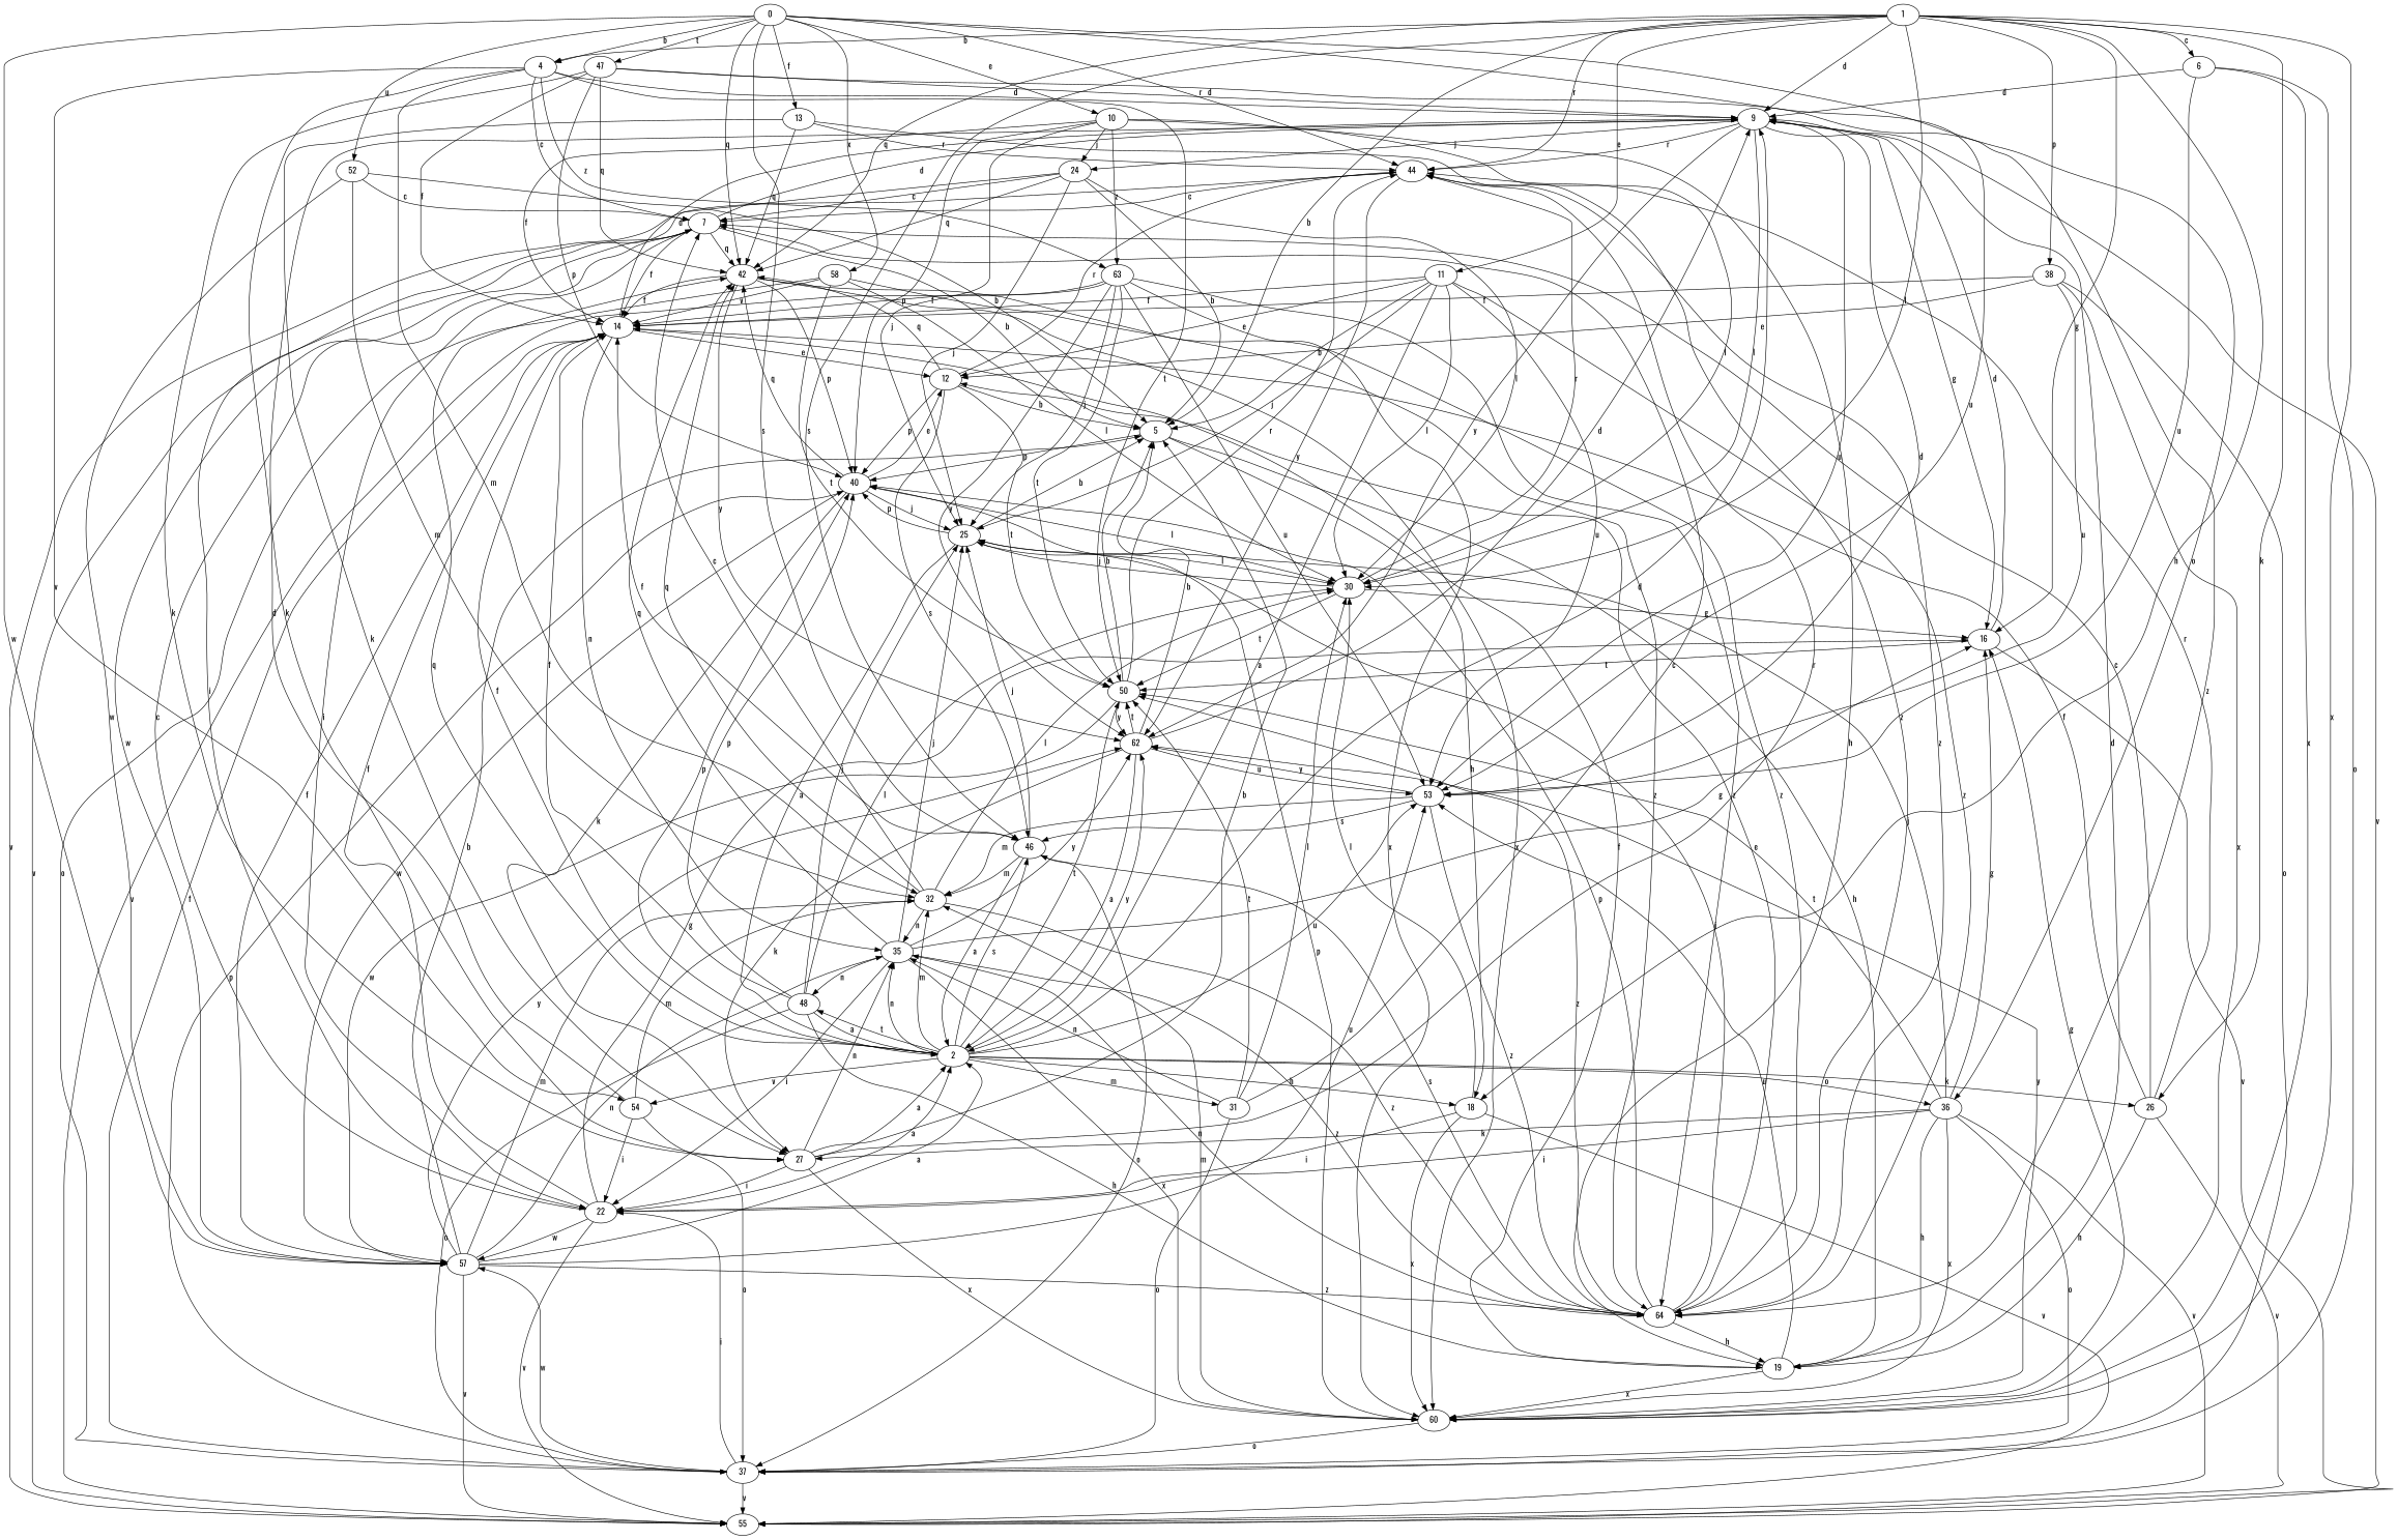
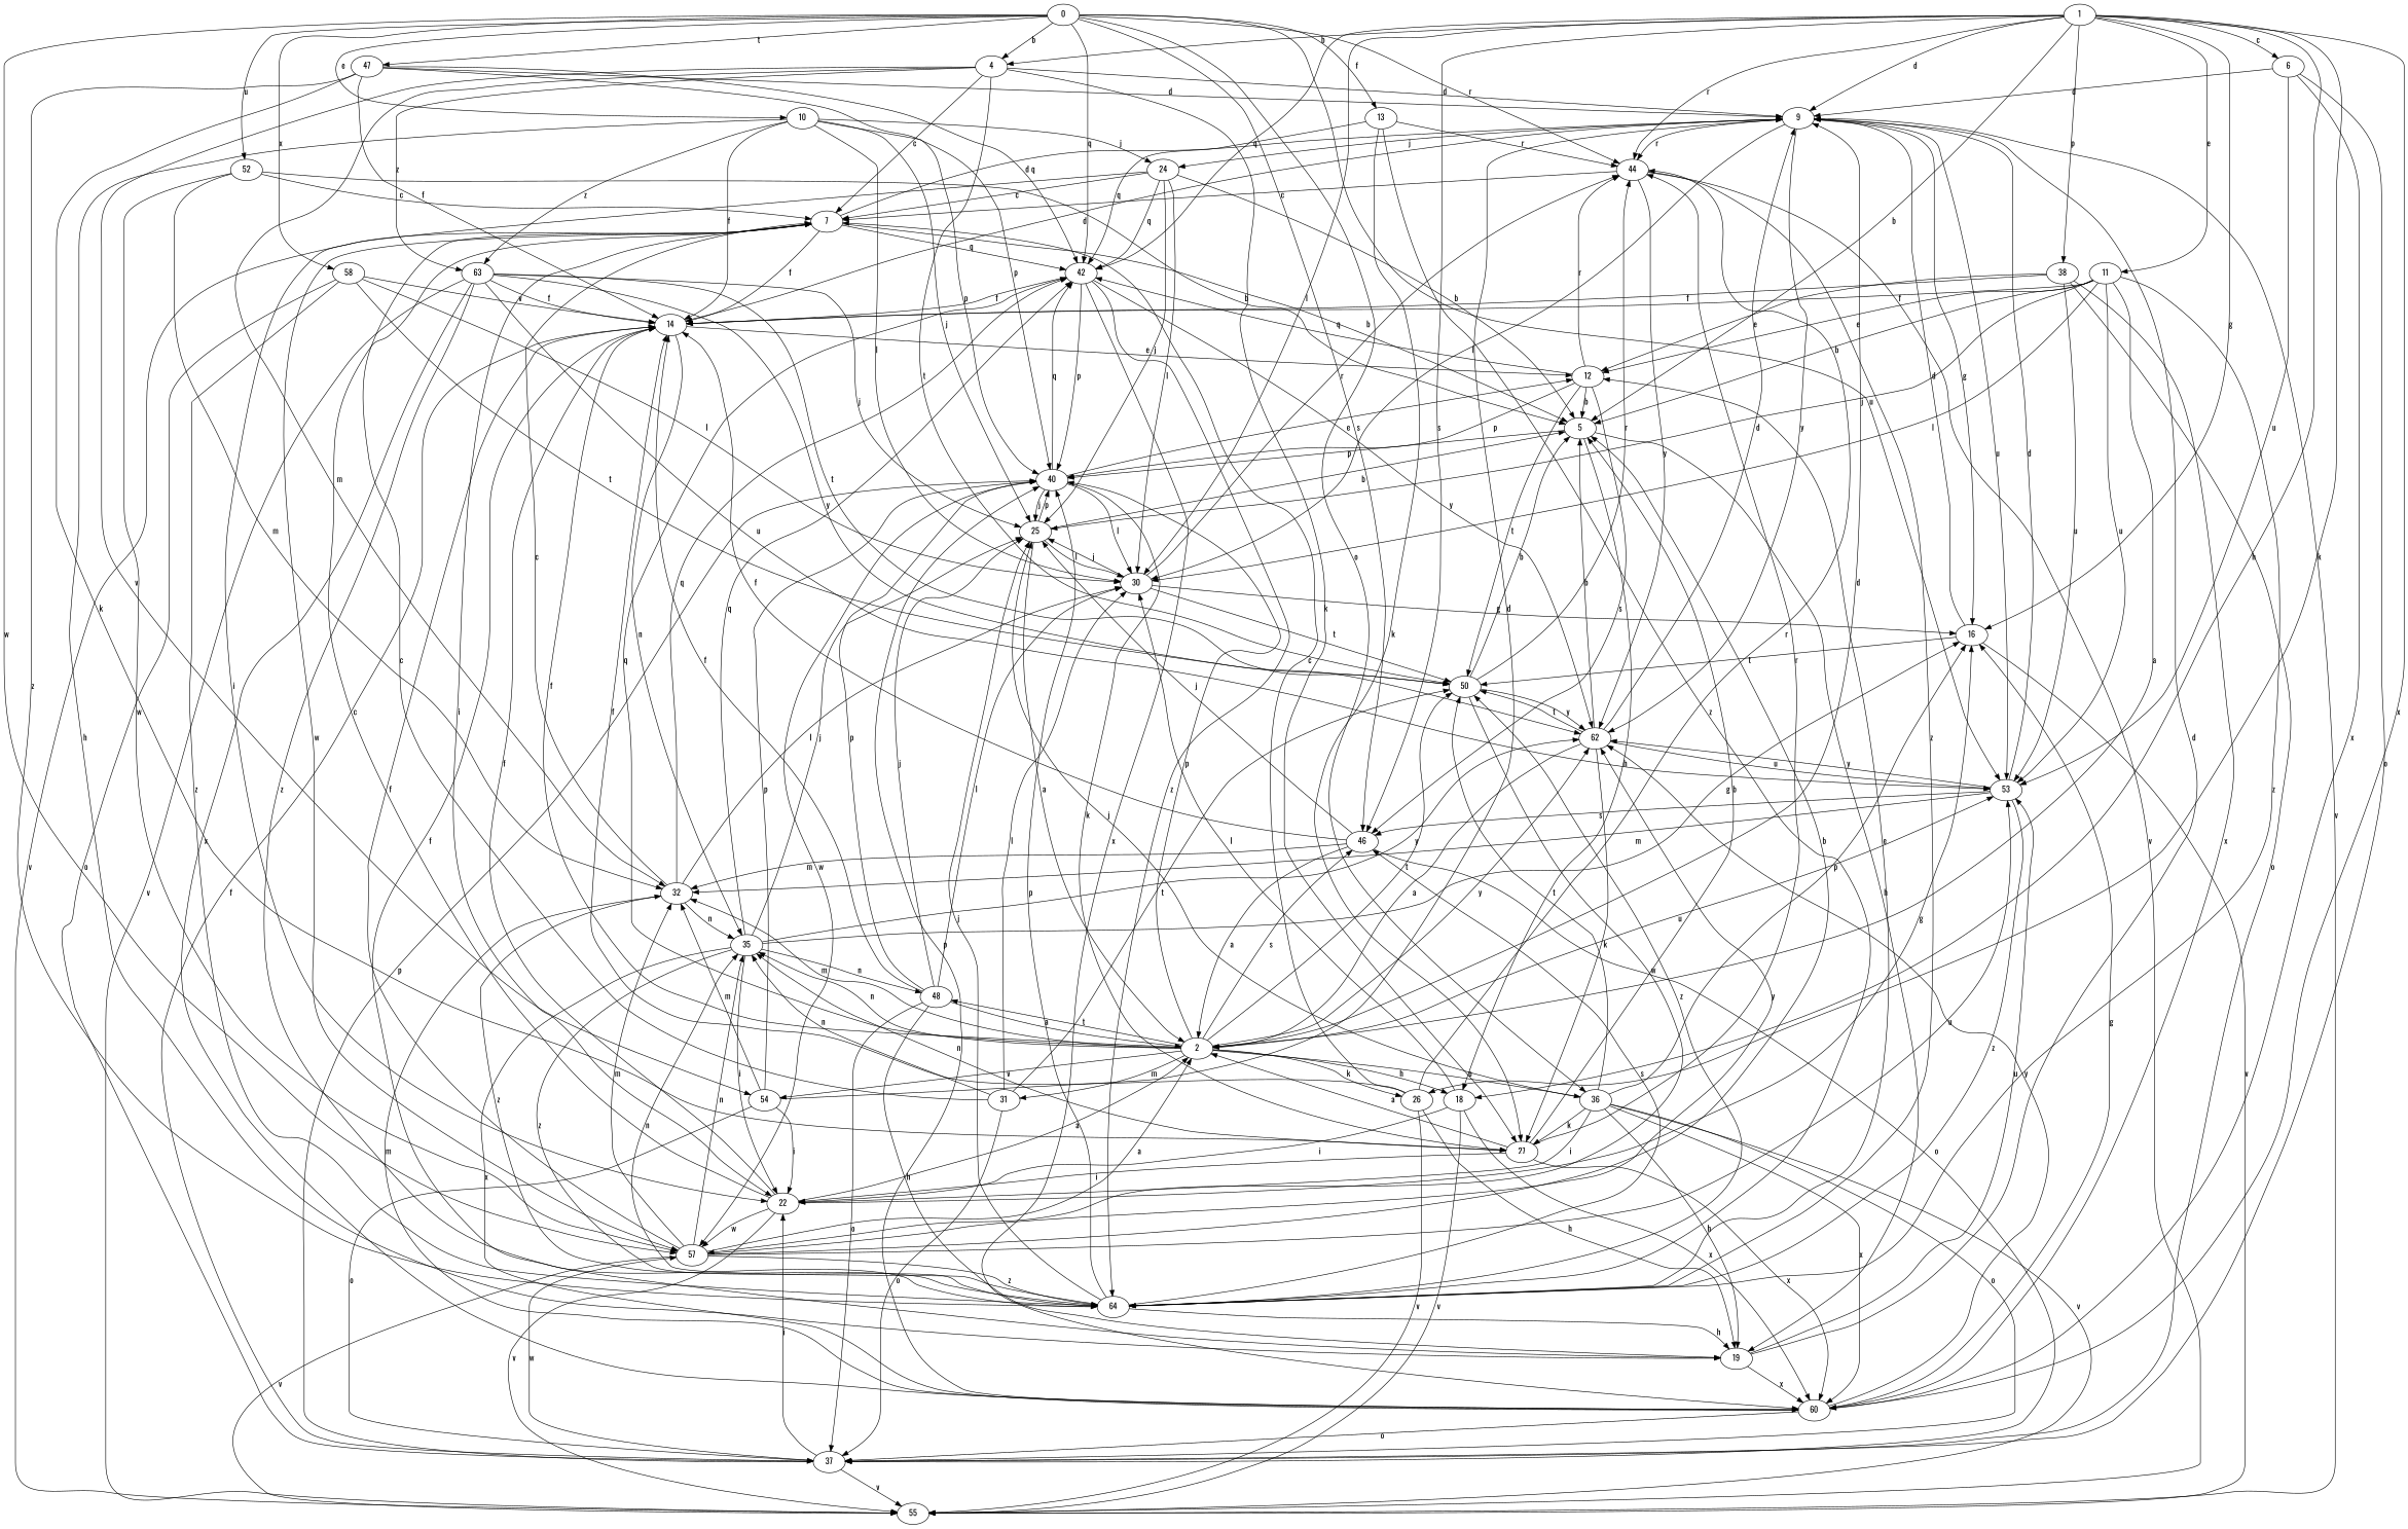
  strict digraph {
    fontname=Oswald
    node [fontname=Oswald]
    edge [fontname=Oswald]
    0
    4
    10
    13
    36
    42
    44
    46
    47
    52
    53
    57
    58
    9
    32
    50
    54
    7
    27
    63
    30
    14
    40
    19
    24
    25
    64
    16
    60
    37
    22
    55
    62
    2
    5
    35
    1
    6
    11
    18
    26
    38
    12
    31
    48
    0 -> 4 [label=b]
    0 -> 10 [label=e]
    0 -> 13 [label=f]
    0 -> 36 [label=o]
    0 -> 42 [label=q]
    0 -> 44 [label=r]
    0 -> 46 [label=s]
    0 -> 47 [label=t]
    0 -> 52 [label=u]
    0 -> 53 [label=u]
    0 -> 57 [label=w]
    0 -> 58 [label=x]
    4 -> 9 [label=d]
    4 -> 32 [label=m]
    4 -> 50 [label=t]
    4 -> 54 [label=v]
    4 -> 7 [label=c]
    4 -> 27 [label=k]
    4 -> 63 [label=z]
    10 -> 63 [label=z]
    10 -> 30 [label=l]
    10 -> 14 [label=f]
    10 -> 40 [label=p]
    10 -> 19 [label=h]
    10 -> 24 [label=j]
    10 -> 25 [label=j]
    13 -> 42 [label=q]
    13 -> 44 [label=r]
    13 -> 27 [label=k]
    13 -> 64 [label=z]
    36 -> 50 [label=t]
    36 -> 27 [label=k]
    36 -> 19 [label=h]
    36 -> 25 [label=j]
-   36 -> 16 [label=g]
+   36 -> 16 [label=p]
    36 -> 60 [label=x]
    36 -> 37 [label=o]
    36 -> 22 [label=i]
    36 -> 55 [label=v]
    42 -> 14 [label=f]
    42 -> 40 [label=p]
    42 -> 64 [label=z]
    42 -> 60 [label=x]
    42 -> 62 [label=y]
    44 -> 7 [label=c]
    44 -> 64 [label=z]
    44 -> 55 [label=v]
    44 -> 62 [label=y]
    46 -> 32 [label=m]
    46 -> 14 [label=f]
    46 -> 25 [label=j]
    46 -> 37 [label=o]
    46 -> 2 [label=a]
    47 -> 42 [label=q]
    47 -> 9 [label=d]
    47 -> 27 [label=k]
    47 -> 14 [label=f]
    47 -> 40 [label=p]
    47 -> 64 [label=z]
    52 -> 57 [label=w]
    52 -> 32 [label=m]
    52 -> 7 [label=c]
    52 -> 5 [label=b]
    53 -> 46 [label=s]
    53 -> 9 [label=d]
    53 -> 32 [label=m]
    53 -> 64 [label=z]
    53 -> 62 [label=y]
    57 -> 53 [label=u]
    57 -> 32 [label=m]
    57 -> 14 [label=f]
    57 -> 64 [label=z]
    57 -> 55 [label=v]
    57 -> 62 [label=y]
    57 -> 2 [label=a]
    57 -> 5 [label=b]
    57 -> 35 [label=n]
    58 -> 50 [label=t]
    58 -> 30 [label=l]
    58 -> 14 [label=v]
    58 -> 64 [label=z]
    58 -> 37 [label=o]
    9 -> 44 [label=r]
    9 -> 53 [label=u]
    9 -> 30 [label=l]
    9 -> 24 [label=j]
    9 -> 16 [label=g]
    9 -> 55 [label=v]
    9 -> 62 [label=y]
    32 -> 42 [label=q]
    32 -> 7 [label=c]
    32 -> 30 [label=l]
    32 -> 64 [label=z]
    32 -> 35 [label=n]
    50 -> 44 [label=r]
    50 -> 57 [label=w]
    50 -> 62 [label=y]
    50 -> 5 [label=b]
    54 -> 9 [label=d]
    54 -> 32 [label=m]
+   54 -> 40 [label=p]
    54 -> 37 [label=o]
    54 -> 22 [label=i]
    7 -> 42 [label=q]
    7 -> 57 [label=w]
    7 -> 9 [label=d]
    7 -> 14 [label=f]
    7 -> 22 [label=i]
    7 -> 55 [label=v]
    7 -> 5 [label=b]
    27 -> 44 [label=r]
    27 -> 60 [label=x]
    27 -> 22 [label=i]
    27 -> 2 [label=a]
    27 -> 5 [label=b]
    27 -> 35 [label=n]
    63 -> 53 [label=u]
    63 -> 50 [label=t]
    63 -> 14 [label=f]
    63 -> 25 [label=j]
    63 -> 64 [label=z]
    63 -> 60 [label=x]
    63 -> 55 [label=v]
    63 -> 62 [label=y]
    30 -> 44 [label=r]
    30 -> 50 [label=t]
    30 -> 25 [label=j]
    30 -> 16 [label=g]
    14 -> 9 [label=d]
    14 -> 35 [label=n]
    14 -> 12 [label=e]
    40 -> 42 [label=q]
    40 -> 57 [label=w]
    40 -> 27 [label=k]
    40 -> 30 [label=l]
    40 -> 25 [label=j]
    40 -> 12 [label=e]
    19 -> 53 [label=u]
    19 -> 9 [label=d]
    19 -> 14 [label=f]
    19 -> 60 [label=x]
    24 -> 42 [label=q]
    24 -> 7 [label=c]
    24 -> 30 [label=l]
    24 -> 25 [label=j]
    24 -> 22 [label=i]
    24 -> 5 [label=b]
    25 -> 30 [label=l]
    25 -> 40 [label=p]
    25 -> 2 [label=a]
    25 -> 5 [label=b]
    64 -> 46 [label=s]
    64 -> 50 [label=z]
    64 -> 40 [label=p]
    64 -> 19 [label=h]
    64 -> 25 [label=j]
    64 -> 35 [label=n]
    64 -> 12 [label=e]
    16 -> 9 [label=d]
    16 -> 50 [label=t]
    16 -> 55 [label=v]
    60 -> 32 [label=m]
    60 -> 40 [label=p]
    60 -> 16 [label=g]
    60 -> 37 [label=o]
    60 -> 62 [label=y]
    37 -> 57 [label=w]
    37 -> 14 [label=f]
    37 -> 40 [label=p]
    37 -> 22 [label=i]
    37 -> 55 [label=v]
    22 -> 57 [label=w]
    22 -> 7 [label=c]
    22 -> 14 [label=f]
    22 -> 16 [label=g]
    22 -> 55 [label=v]
    22 -> 2 [label=a]
    62 -> 53 [label=u]
    62 -> 9 [label=d]
    62 -> 50 [label=t]
    62 -> 27 [label=k]
    62 -> 2 [label=a]
    62 -> 5 [label=b]
    2 -> 36 [label=o]
    2 -> 42 [label=q]
    2 -> 46 [label=s]
    2 -> 53 [label=u]
    2 -> 9 [label=d]
    2 -> 32 [label=m]
    2 -> 50 [label=t]
    2 -> 54 [label=v]
    2 -> 14 [label=f]
    2 -> 40 [label=p]
    2 -> 62 [label=y]
    2 -> 35 [label=n]
    2 -> 18 [label=h]
    2 -> 26 [label=k]
    2 -> 31 [label=m]
    2 -> 48 [label=t]
    5 -> 40 [label=p]
    5 -> 19 [label=h]
    5 -> 18 [label=h]
    35 -> 42 [label=q]
    35 -> 25 [label=j]
    35 -> 64 [label=z]
    35 -> 16 [label=g]
    35 -> 60 [label=x]
    35 -> 22 [label=i]
    35 -> 62 [label=y]
    35 -> 48 [label=n]
    1 -> 4 [label=b]
    1 -> 42 [label=q]
    1 -> 44 [label=r]
    1 -> 46 [label=s]
    1 -> 9 [label=d]
    1 -> 30 [label=l]
    1 -> 16 [label=g]
    1 -> 60 [label=x]
    1 -> 5 [label=b]
    1 -> 6 [label=c]
    1 -> 11 [label=e]
    1 -> 18 [label=h]
    1 -> 26 [label=k]
    1 -> 38 [label=p]
    6 -> 53 [label=u]
    6 -> 9 [label=d]
    6 -> 60 [label=x]
    6 -> 37 [label=o]
    11 -> 53 [label=u]
    11 -> 30 [label=l]
    11 -> 14 [label=f]
    11 -> 25 [label=j]
    11 -> 64 [label=z]
    11 -> 2 [label=a]
    11 -> 5 [label=b]
    11 -> 12 [label=e]
    18 -> 30 [label=l]
    18 -> 60 [label=x]
    18 -> 22 [label=i]
    18 -> 55 [label=v]
    26 -> 44 [label=r]
    26 -> 7 [label=c]
    26 -> 14 [label=f]
    26 -> 19 [label=h]
    26 -> 55 [label=v]
    38 -> 53 [label=u]
    38 -> 14 [label=f]
    38 -> 60 [label=x]
    38 -> 37 [label=o]
    38 -> 12 [label=e]
    12 -> 42 [label=q]
    12 -> 44 [label=r]
    12 -> 46 [label=s]
    12 -> 50 [label=t]
    12 -> 40 [label=p]
    12 -> 5 [label=b]
    31 -> 50 [label=t]
    31 -> 7 [label=c]
    31 -> 30 [label=l]
    31 -> 37 [label=o]
    31 -> 35 [label=n]
    48 -> 30 [label=l]
    48 -> 14 [label=f]
    48 -> 40 [label=p]
    48 -> 19 [label=h]
    48 -> 25 [label=j]
    48 -> 37 [label=o]
    48 -> 2 [label=a]
  }
